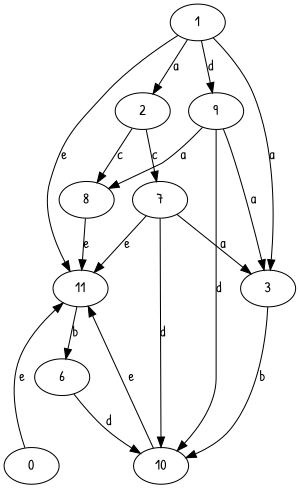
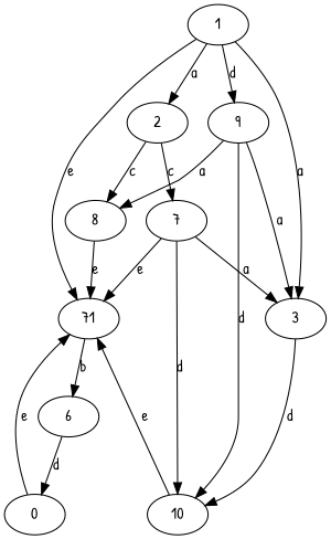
  strict digraph {
    fontname="Patrick Hand"
    node [fontname="Patrick Hand"]
    edge [fontname="Patrick Hand"]
    2
    7
    8
-   11
+   11 [label=71]
    3
    10
    6
    0
    9
    1
    2 -> 7 [label=c]
    2 -> 8 [label=c]
    7 -> 11 [label=e]
    7 -> 3 [label=a]
    7 -> 10 [label=d]
    8 -> 11 [label=e]
    11 -> 6 [label=b]
-   3 -> 10 [label=b]
+   3 -> 10 [label=d]
    10 -> 11 [label=e]
-   6 -> 10 [label=d]
+   6 -> 0 [label=d]
    0 -> 11 [label=e]
    9 -> 8 [label=a]
    9 -> 3 [label=a]
    9 -> 10 [label=d]
    1 -> 2 [label=a]
    1 -> 11 [label=e]
    1 -> 3 [label=a]
    1 -> 9 [label=d]
  }
